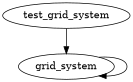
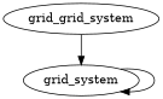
  digraph {
    grid_system
-   test_grid_system
+   test_grid_system [label=grid_grid_system]
    grid_system -> grid_system
    test_grid_system -> grid_system
  }
